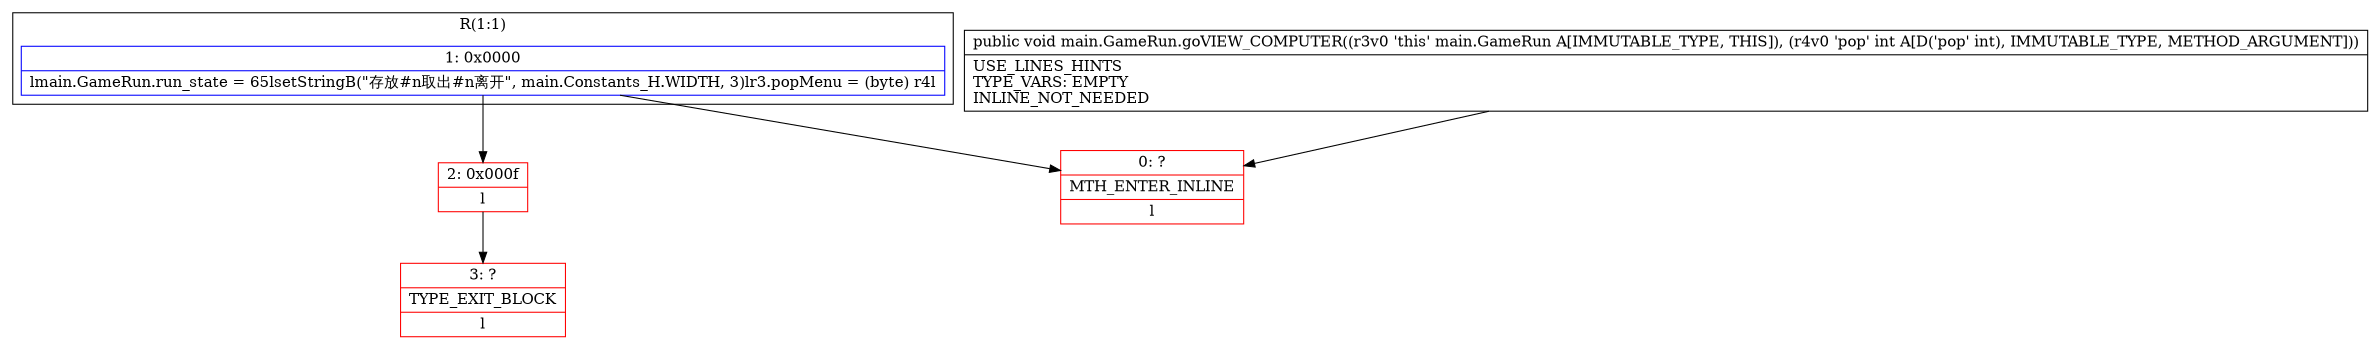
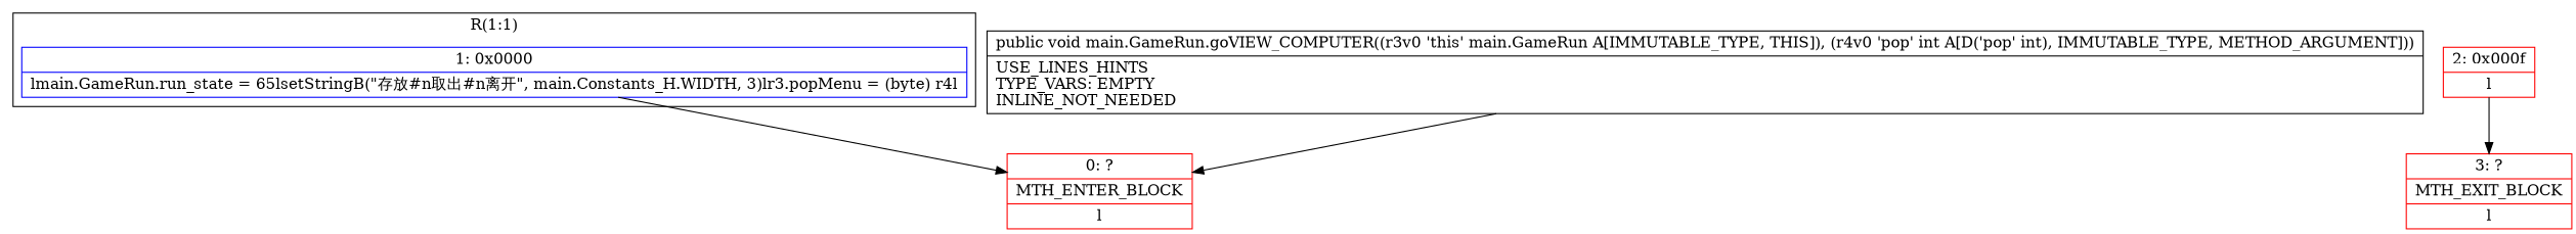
  digraph {
    node [color=red shape=record]
    n1 [color=blue label="{1\:\ 0x0000|lmain.GameRun.run_state = 65lsetStringB(\"存放#n取出#n离开\", main.Constants_H.WIDTH, 3)lr3.popMenu = (byte) r4l}"]
    n2 [label="{2\:\ 0x000f|l}"]
-   n3 [label="{0\:\ ?|MTH_ENTER_INLINE\l|l}"]
-   n4 [label="{3\:\ ?|TYPE_EXIT_BLOCK\l|l}"]
+   n3 [label="{0\:\ ?|MTH_ENTER_BLOCK\l|l}"]
+   n4 [label="{3\:\ ?|MTH_EXIT_BLOCK\l|l}"]
    n5 [label="{public void main.GameRun.goVIEW_COMPUTER((r3v0 'this' main.GameRun A[IMMUTABLE_TYPE, THIS]), (r4v0 'pop' int A[D('pop' int), IMMUTABLE_TYPE, METHOD_ARGUMENT]))  | USE_LINES_HINTS\lTYPE_VARS: EMPTY\lINLINE_NOT_NEEDED\l}" color=""]
    subgraph cluster_1 {
      label="R(1:1)"
      n1
    }
-   n1 -> n2
    n1 -> n3
    n2 -> n4
    n5 -> n3
  }
